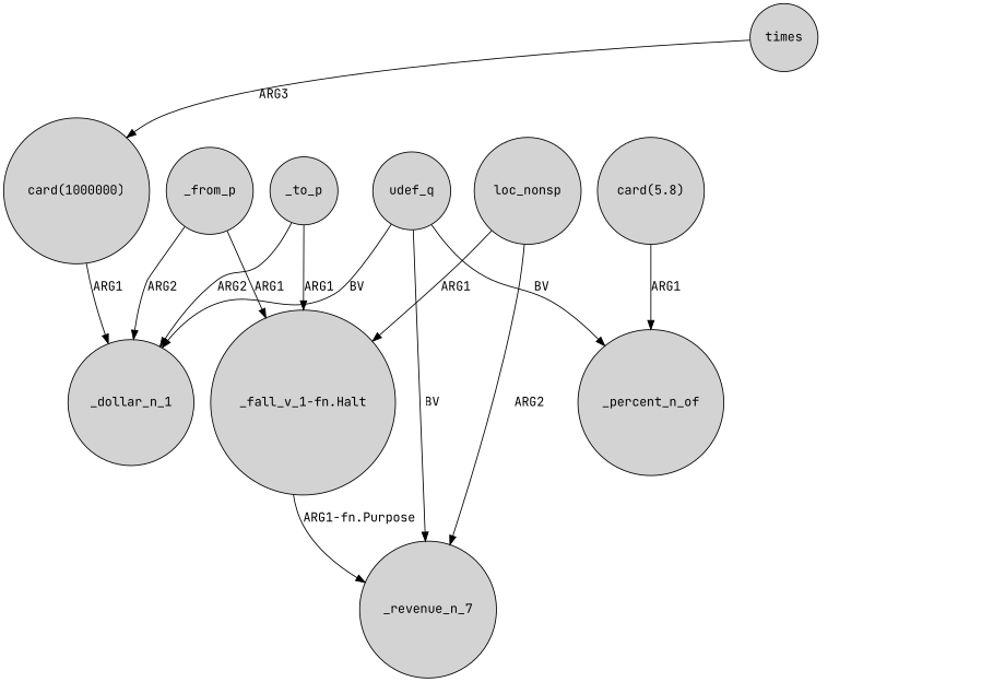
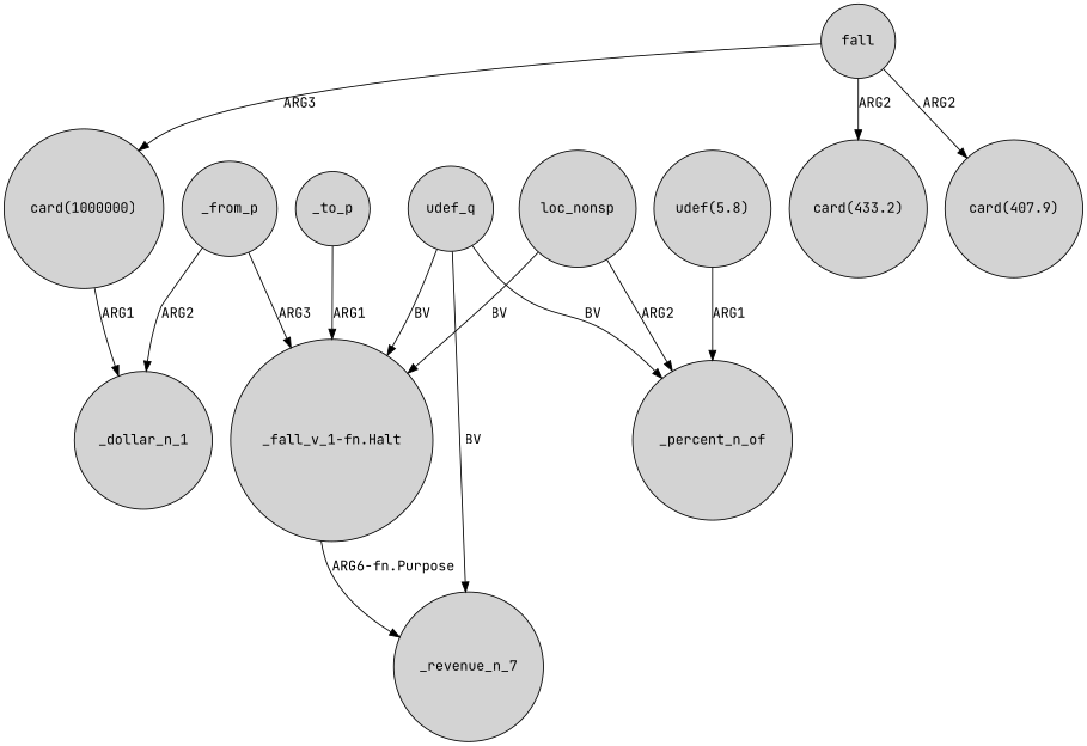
  digraph {
    fontname="JetBrains Mono"
    node [fontname="JetBrains Mono" shape=circle style=filled]
    edge [fontname="JetBrains Mono"]
-   times
+   times [label=fall]
    "card(1000000)"
+   "card(433.2)"
+   "card(407.9)"
    _dollar_n_1
    _from_p
    "_fall_v_1-fn.Halt"
    n8 [label=_revenue_n_7]
    udef_q
    _percent_n_of
-   "card(5.8)"
+   "card(5.8)" [label="udef(5.8)"]
    _to_p
    loc_nonsp
    times -> "card(1000000)" [label=ARG3]
+   times -> "card(433.2)" [label=ARG2]
+   times -> "card(407.9)" [label=ARG2]
    "card(1000000)" -> _dollar_n_1 [label=ARG1]
    _from_p -> _dollar_n_1 [label=ARG2]
-   _from_p -> "_fall_v_1-fn.Halt" [label=ARG1]
-   "_fall_v_1-fn.Halt" -> n8 [label="ARG1-fn.Purpose"]
-   udef_q -> _dollar_n_1 [label=BV]
+   _from_p -> "_fall_v_1-fn.Halt" [label=ARG3]
+   "_fall_v_1-fn.Halt" -> n8 [label="ARG6-fn.Purpose"]
+   udef_q -> "_fall_v_1-fn.Halt" [label=BV]
    udef_q -> n8 [label=BV]
    udef_q -> _percent_n_of [label=BV]
    "card(5.8)" -> _percent_n_of [label=ARG1]
-   _to_p -> _dollar_n_1 [label=ARG2]
    _to_p -> "_fall_v_1-fn.Halt" [label=ARG1]
-   loc_nonsp -> "_fall_v_1-fn.Halt" [label=ARG1]
-   loc_nonsp -> n8 [label=ARG2]
+   loc_nonsp -> "_fall_v_1-fn.Halt" [label=BV]
+   loc_nonsp -> _percent_n_of [label=ARG2]
  }
